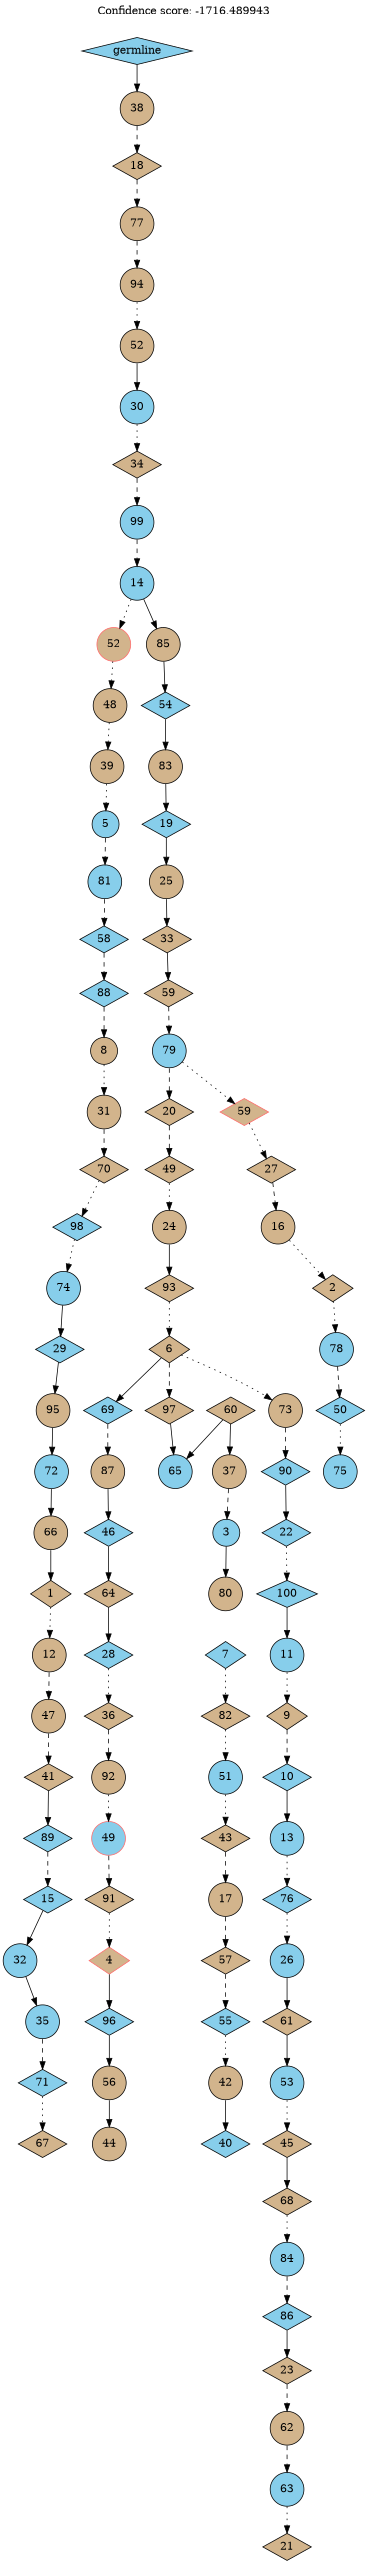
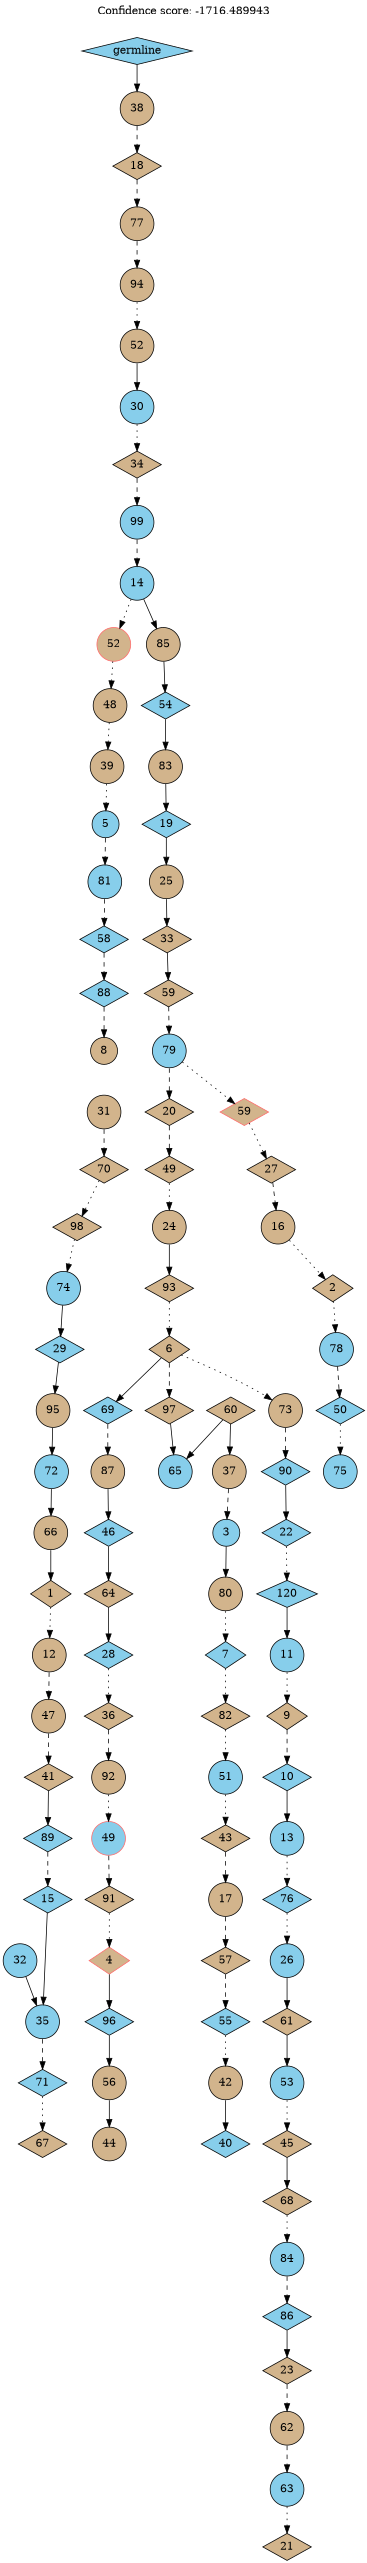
  digraph {
    label="Confidence score: -1716.489943"
    labelloc=t
    node [fillcolor=tan shape=diamond style=filled]
    edge [style=solid]
    n1 [fillcolor=skyblue label=71]
    n2 [label=67]
    n3 [fillcolor=skyblue label=35 shape=circle]
    n4 [fillcolor=skyblue label=32 shape=circle]
    n5 [fillcolor=skyblue label=15]
    n6 [fillcolor=skyblue label=89]
    n7 [label=41]
    n8 [label=47 shape=circle]
    n9 [label=12 shape=circle]
    n10 [label=1]
    n11 [label=66 shape=circle]
    n12 [fillcolor=skyblue label=72 shape=circle]
    n13 [label=95 shape=circle]
    n14 [fillcolor=skyblue label=29]
    n15 [fillcolor=skyblue label=74 shape=circle]
-   n16 [fillcolor=skyblue label=98]
+   n16 [label=98]
    n17 [label=70]
    n18 [label=31 shape=circle]
    n19 [label=8 shape=circle]
    n20 [fillcolor=skyblue label=88]
    n21 [fillcolor=skyblue label=58]
    n22 [fillcolor=skyblue label=81 shape=circle]
    n23 [fillcolor=skyblue label=5 shape=circle]
    n24 [label=39 shape=circle]
    n25 [label=48 shape=circle]
    n26 [color=indianred1 label=52 shape=circle]
    n27 [label=56 shape=circle]
    n28 [label=44 shape=circle]
    n29 [fillcolor=skyblue label=96]
    n30 [color=indianred1 label=4]
    n31 [label=91]
    n32 [color=indianred1 fillcolor=skyblue label=49 shape=circle]
    n33 [label=92 shape=circle]
    n34 [label=36]
    n35 [fillcolor=skyblue label=28]
    n36 [label=64]
    n37 [fillcolor=skyblue label=46]
    n38 [label=87 shape=circle]
    n39 [fillcolor=skyblue label=69]
    n40 [fillcolor=skyblue label=63 shape=circle]
    n41 [label=21]
    n42 [label=62 shape=circle]
    n43 [label=23]
    n44 [fillcolor=skyblue label=40]
    n45 [label=42 shape=circle]
    n46 [fillcolor=skyblue label=55]
    n47 [label=57]
    n48 [label=17 shape=circle]
    n49 [label=43]
    n50 [fillcolor=skyblue label=51 shape=circle]
    n51 [label=82]
    n52 [fillcolor=skyblue label=7]
    n53 [label=80 shape=circle]
    n54 [fillcolor=skyblue label=3 shape=circle]
    n55 [label=37 shape=circle]
    n56 [label=60]
    n57 [fillcolor=skyblue label=65 shape=circle]
    n58 [label=97]
    n59 [fillcolor=skyblue label=84 shape=circle]
    n60 [fillcolor=skyblue label=86]
    n61 [label=68]
    n62 [label=45]
    n63 [fillcolor=skyblue label=53 shape=circle]
    n64 [label=61]
    n65 [fillcolor=skyblue label=26 shape=circle]
    n66 [fillcolor=skyblue label=76]
    n67 [fillcolor=skyblue label=13 shape=circle]
    n68 [fillcolor=skyblue label=10]
    n69 [label=9]
    n70 [fillcolor=skyblue label=11 shape=circle]
-   n71 [fillcolor=skyblue label=100]
+   n71 [fillcolor=skyblue label=120]
    n72 [fillcolor=skyblue label=22]
    n73 [fillcolor=skyblue label=90]
    n74 [label=73 shape=circle]
    n75 [label=6]
    n76 [label=93]
    n77 [label=24 shape=circle]
    n78 [label=49]
    n79 [label=20]
    n80 [fillcolor=skyblue label=50]
    n81 [fillcolor=skyblue label=75 shape=circle]
    n82 [fillcolor=skyblue label=78 shape=circle]
    n83 [label=2]
    n84 [label=16 shape=circle]
    n85 [label=27]
    n86 [color=indianred1 label=59]
    n87 [fillcolor=skyblue label=79 shape=circle]
    n88 [label=59]
    n89 [label=33]
    n90 [label=25 shape=circle]
    n91 [fillcolor=skyblue label=19]
    n92 [label=83 shape=circle]
    n93 [fillcolor=skyblue label=54]
    n94 [label=85 shape=circle]
    n95 [fillcolor=skyblue label=14 shape=circle]
    n96 [fillcolor=skyblue label=99 shape=circle]
    n97 [label=34]
    n98 [fillcolor=skyblue label=30 shape=circle]
    n99 [label=52 shape=circle]
    n100 [label=94 shape=circle]
    n101 [label=77 shape=circle]
    n102 [label=18]
    n103 [label=38 shape=circle]
    n104 [fillcolor=skyblue label=germline]
    n1 -> n2 [style=dotted]
    n3 -> n1 [style=dashed]
    n4 -> n3
-   n5 -> n4
+   n5 -> n3
    n6 -> n5 [style=dashed]
    n7 -> n6
    n8 -> n7 [style=dashed]
    n9 -> n8 [style=dashed]
    n10 -> n9 [style=dotted]
    n11 -> n10
    n12 -> n11
    n13 -> n12
    n14 -> n13
    n15 -> n14
    n16 -> n15 [style=dotted]
    n17 -> n16 [style=dotted]
    n18 -> n17 [style=dashed]
-   n19 -> n18 [style=dotted]
    n20 -> n19 [style=dashed]
    n21 -> n20 [style=dashed]
    n22 -> n21 [style=dashed]
    n23 -> n22 [style=dashed]
    n24 -> n23 [style=dotted]
    n25 -> n24 [style=dotted]
    n26 -> n25 [style=dotted]
    n27 -> n28
    n29 -> n27
    n30 -> n29
    n31 -> n30 [style=dotted]
    n32 -> n31 [style=dashed]
    n33 -> n32 [style=dotted]
    n34 -> n33 [style=dashed]
    n35 -> n34 [style=dotted]
    n36 -> n35
    n37 -> n36
    n38 -> n37
    n39 -> n38 [style=dashed]
    n40 -> n41 [style=dotted]
    n42 -> n40 [style=dashed]
    n43 -> n42 [style=dashed]
    n45 -> n44
    n46 -> n45 [style=dotted]
    n47 -> n46 [style=dashed]
    n48 -> n47 [style=dashed]
    n49 -> n48 [style=dashed]
    n50 -> n49 [style=dotted]
    n51 -> n50 [style=dotted]
    n52 -> n51 [style=dotted]
+   n53 -> n52 [style=dotted]
    n54 -> n53
    n55 -> n54 [style=dashed]
    n56 -> n55
    n56 -> n57
    n58 -> n57
    n59 -> n60 [style=dashed]
    n60 -> n43
    n61 -> n59 [style=dotted]
    n62 -> n61
    n63 -> n62 [style=dotted]
    n64 -> n63
    n65 -> n64
    n66 -> n65 [style=dotted]
    n67 -> n66 [style=dotted]
    n68 -> n67
    n69 -> n68 [style=dashed]
    n70 -> n69 [style=dotted]
    n71 -> n70
    n72 -> n71 [style=dotted]
    n73 -> n72
    n74 -> n73 [style=dashed]
    n75 -> n39
    n75 -> n58 [style=dashed]
    n75 -> n74 [style=dotted]
    n76 -> n75 [style=dotted]
    n77 -> n76
    n78 -> n77 [style=dotted]
    n79 -> n78 [style=dashed]
    n80 -> n81 [style=dotted]
    n82 -> n80 [style=dashed]
    n83 -> n82 [style=dotted]
    n84 -> n83 [style=dotted]
    n85 -> n84 [style=dashed]
    n86 -> n85 [style=dotted]
    n87 -> n79 [style=dashed]
    n87 -> n86 [style=dotted]
    n88 -> n87 [style=dashed]
    n89 -> n88
    n90 -> n89
    n91 -> n90
    n92 -> n91
    n93 -> n92
    n94 -> n93
    n95 -> n26 [style=dotted]
    n95 -> n94
    n96 -> n95 [style=dashed]
    n97 -> n96 [style=dashed]
    n98 -> n97 [style=dotted]
    n99 -> n98
    n100 -> n99 [style=dotted]
    n101 -> n100 [style=dashed]
    n102 -> n101 [style=dashed]
    n103 -> n102 [style=dashed]
    n104 -> n103
  }
